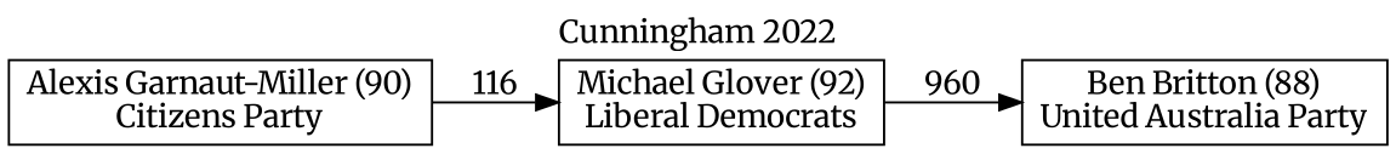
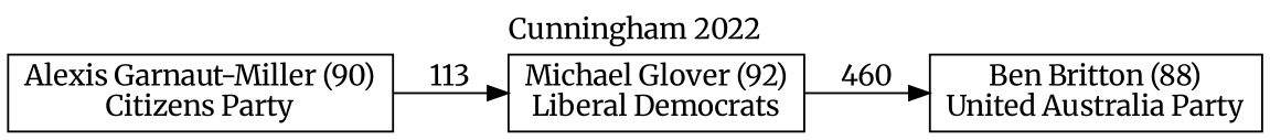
  digraph {
    fontname=Merriweather
    label="Cunningham 2022"
    labelloc=t
    mclimit=10
    rankdir=LR
    node [fontname=Merriweather shape=box]
    edge [fontname=Merriweather]
    n1 [label="Ben Britton (88)\nUnited Australia Party"]
    n2 [label="Michael Glover (92)\nLiberal Democrats"]
    n3 [label="Alexis Garnaut-Miller (90)\nCitizens Party"]
-   n2 -> n1 [label=960]
-   n3 -> n2 [label=116]
+   n2 -> n1 [label=460]
+   n3 -> n2 [label=113]
  }
